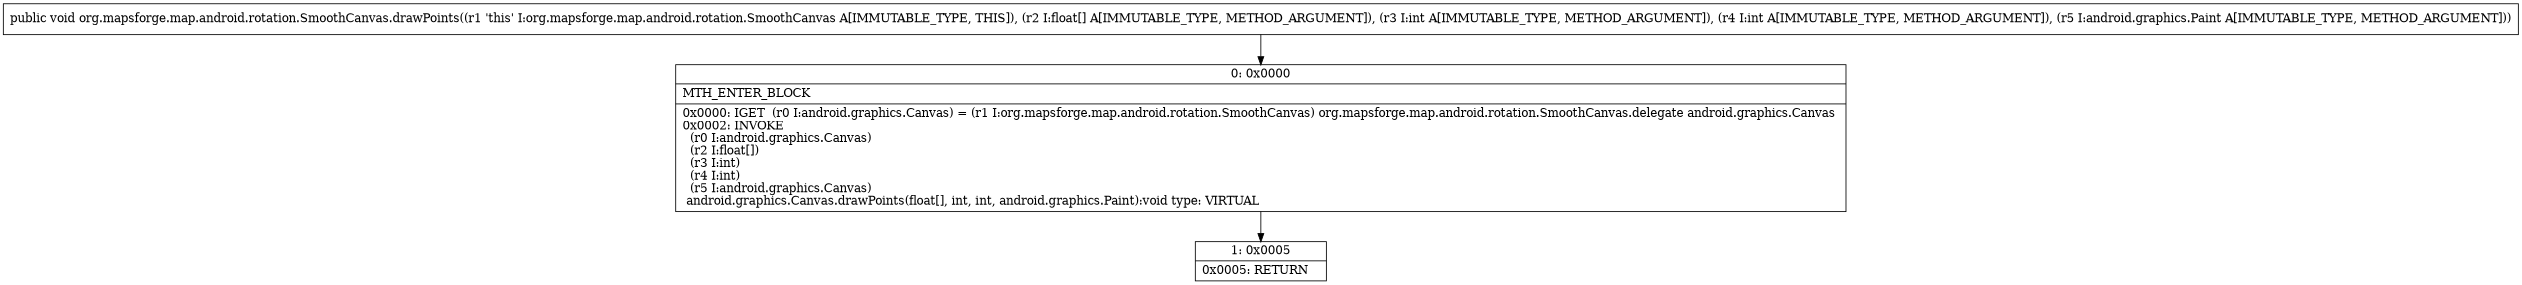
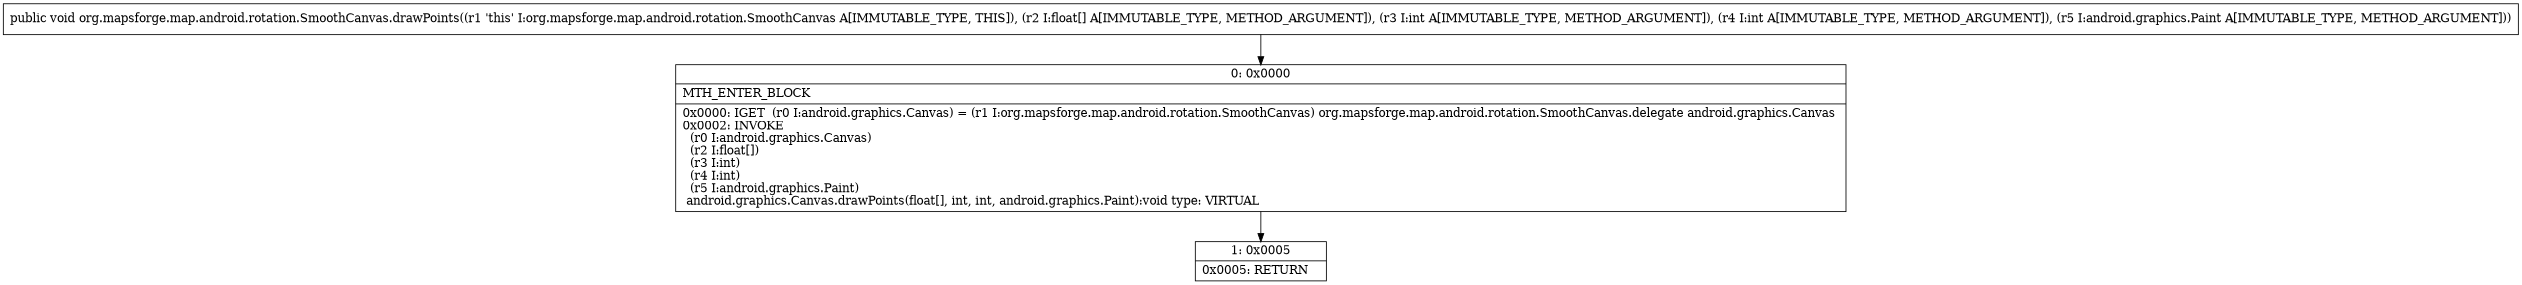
  digraph {
    node [shape=record]
-   n1 [label="{0\:\ 0x0000|MTH_ENTER_BLOCK\l|0x0000: IGET  (r0 I:android.graphics.Canvas) = (r1 I:org.mapsforge.map.android.rotation.SmoothCanvas) org.mapsforge.map.android.rotation.SmoothCanvas.delegate android.graphics.Canvas \l0x0002: INVOKE  \l  (r0 I:android.graphics.Canvas)\l  (r2 I:float[])\l  (r3 I:int)\l  (r4 I:int)\l  (r5 I:android.graphics.Canvas)\l android.graphics.Canvas.drawPoints(float[], int, int, android.graphics.Paint):void type: VIRTUAL \l}"]
+   n1 [label="{0\:\ 0x0000|MTH_ENTER_BLOCK\l|0x0000: IGET  (r0 I:android.graphics.Canvas) = (r1 I:org.mapsforge.map.android.rotation.SmoothCanvas) org.mapsforge.map.android.rotation.SmoothCanvas.delegate android.graphics.Canvas \l0x0002: INVOKE  \l  (r0 I:android.graphics.Canvas)\l  (r2 I:float[])\l  (r3 I:int)\l  (r4 I:int)\l  (r5 I:android.graphics.Paint)\l android.graphics.Canvas.drawPoints(float[], int, int, android.graphics.Paint):void type: VIRTUAL \l}"]
    n2 [label="{1\:\ 0x0005|0x0005: RETURN   \l}"]
    n3 [label="{public void org.mapsforge.map.android.rotation.SmoothCanvas.drawPoints((r1 'this' I:org.mapsforge.map.android.rotation.SmoothCanvas A[IMMUTABLE_TYPE, THIS]), (r2 I:float[] A[IMMUTABLE_TYPE, METHOD_ARGUMENT]), (r3 I:int A[IMMUTABLE_TYPE, METHOD_ARGUMENT]), (r4 I:int A[IMMUTABLE_TYPE, METHOD_ARGUMENT]), (r5 I:android.graphics.Paint A[IMMUTABLE_TYPE, METHOD_ARGUMENT])) }"]
    n1 -> n2
    n3 -> n1
  }
